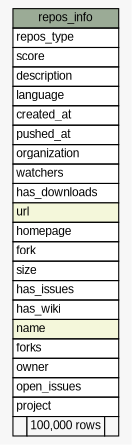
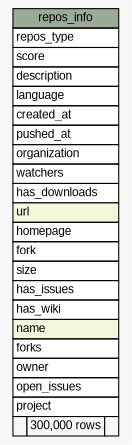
  digraph {
    bgcolor="#f7f7f7"
    fontname="Liberation Sans"
    fontsize=11
    nodesep=0.18
    rankdir=TB
    ranksep=0.46
-   n1 [fontname="Liberation Sans" fontsize=11 label=<     <TABLE BORDER="0" CELLBORDER="1" CELLSPACING="0" BGCOLOR="#ffffff">       <TR><TD COLSPAN="3" BGCOLOR="#9bab96" ALIGN="CENTER">repos_info</TD></TR>       <TR><TD PORT="repos_type" COLSPAN="3" ALIGN="LEFT">repos_type</TD></TR>       <TR><TD PORT="score" COLSPAN="3" ALIGN="LEFT">score</TD></TR>       <TR><TD PORT="description" COLSPAN="3" ALIGN="LEFT">description</TD></TR>       <TR><TD PORT="language" COLSPAN="3" ALIGN="LEFT">language</TD></TR>       <TR><TD PORT="created_at" COLSPAN="3" ALIGN="LEFT">created_at</TD></TR>       <TR><TD PORT="pushed_at" COLSPAN="3" ALIGN="LEFT">pushed_at</TD></TR>       <TR><TD PORT="organization" COLSPAN="3" ALIGN="LEFT">organization</TD></TR>       <TR><TD PORT="watchers" COLSPAN="3" ALIGN="LEFT">watchers</TD></TR>       <TR><TD PORT="has_downloads" COLSPAN="3" ALIGN="LEFT">has_downloads</TD></TR>       <TR><TD PORT="url" COLSPAN="3" BGCOLOR="#f4f7da" ALIGN="LEFT">url</TD></TR>       <TR><TD PORT="homepage" COLSPAN="3" ALIGN="LEFT">homepage</TD></TR>       <TR><TD PORT="fork" COLSPAN="3" ALIGN="LEFT">fork</TD></TR>       <TR><TD PORT="size" COLSPAN="3" ALIGN="LEFT">size</TD></TR>       <TR><TD PORT="has_issues" COLSPAN="3" ALIGN="LEFT">has_issues</TD></TR>       <TR><TD PORT="has_wiki" COLSPAN="3" ALIGN="LEFT">has_wiki</TD></TR>       <TR><TD PORT="name" COLSPAN="3" BGCOLOR="#f4f7da" ALIGN="LEFT">name</TD></TR>       <TR><TD PORT="forks" COLSPAN="3" ALIGN="LEFT">forks</TD></TR>       <TR><TD PORT="owner" COLSPAN="3" ALIGN="LEFT">owner</TD></TR>       <TR><TD PORT="open_issues" COLSPAN="3" ALIGN="LEFT">open_issues</TD></TR>       <TR><TD PORT="project" COLSPAN="3" ALIGN="LEFT">project</TD></TR>       <TR><TD ALIGN="LEFT" BGCOLOR="#f7f7f7">  </TD><TD ALIGN="RIGHT" BGCOLOR="#f7f7f7">100,000 rows</TD><TD ALIGN="RIGHT" BGCOLOR="#f7f7f7">  </TD></TR>     </TABLE>> shape=plaintext]
+   n1 [fontname="Liberation Sans" fontsize=11 label=<     <TABLE BORDER="0" CELLBORDER="1" CELLSPACING="0" BGCOLOR="#ffffff">       <TR><TD COLSPAN="3" BGCOLOR="#9bab96" ALIGN="CENTER">repos_info</TD></TR>       <TR><TD PORT="repos_type" COLSPAN="3" ALIGN="LEFT">repos_type</TD></TR>       <TR><TD PORT="score" COLSPAN="3" ALIGN="LEFT">score</TD></TR>       <TR><TD PORT="description" COLSPAN="3" ALIGN="LEFT">description</TD></TR>       <TR><TD PORT="language" COLSPAN="3" ALIGN="LEFT">language</TD></TR>       <TR><TD PORT="created_at" COLSPAN="3" ALIGN="LEFT">created_at</TD></TR>       <TR><TD PORT="pushed_at" COLSPAN="3" ALIGN="LEFT">pushed_at</TD></TR>       <TR><TD PORT="organization" COLSPAN="3" ALIGN="LEFT">organization</TD></TR>       <TR><TD PORT="watchers" COLSPAN="3" ALIGN="LEFT">watchers</TD></TR>       <TR><TD PORT="has_downloads" COLSPAN="3" ALIGN="LEFT">has_downloads</TD></TR>       <TR><TD PORT="url" COLSPAN="3" BGCOLOR="#f4f7da" ALIGN="LEFT">url</TD></TR>       <TR><TD PORT="homepage" COLSPAN="3" ALIGN="LEFT">homepage</TD></TR>       <TR><TD PORT="fork" COLSPAN="3" ALIGN="LEFT">fork</TD></TR>       <TR><TD PORT="size" COLSPAN="3" ALIGN="LEFT">size</TD></TR>       <TR><TD PORT="has_issues" COLSPAN="3" ALIGN="LEFT">has_issues</TD></TR>       <TR><TD PORT="has_wiki" COLSPAN="3" ALIGN="LEFT">has_wiki</TD></TR>       <TR><TD PORT="name" COLSPAN="3" BGCOLOR="#f4f7da" ALIGN="LEFT">name</TD></TR>       <TR><TD PORT="forks" COLSPAN="3" ALIGN="LEFT">forks</TD></TR>       <TR><TD PORT="owner" COLSPAN="3" ALIGN="LEFT">owner</TD></TR>       <TR><TD PORT="open_issues" COLSPAN="3" ALIGN="LEFT">open_issues</TD></TR>       <TR><TD PORT="project" COLSPAN="3" ALIGN="LEFT">project</TD></TR>       <TR><TD ALIGN="LEFT" BGCOLOR="#f7f7f7">  </TD><TD ALIGN="RIGHT" BGCOLOR="#f7f7f7">300,000 rows</TD><TD ALIGN="RIGHT" BGCOLOR="#f7f7f7">  </TD></TR>     </TABLE>> shape=plaintext]
  }
